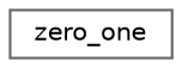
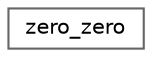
  digraph {
    rankdir=LR
-   n1 [color=grey40 fillcolor=white fontname=Helvetica fontsize=10 height=0.2 label=zero_one shape=box style=filled width=0.4]
+   n1 [color=grey40 fillcolor=white fontname=Helvetica fontsize=10 height=0.2 label=zero_zero shape=box style=filled width=0.4]
  }
